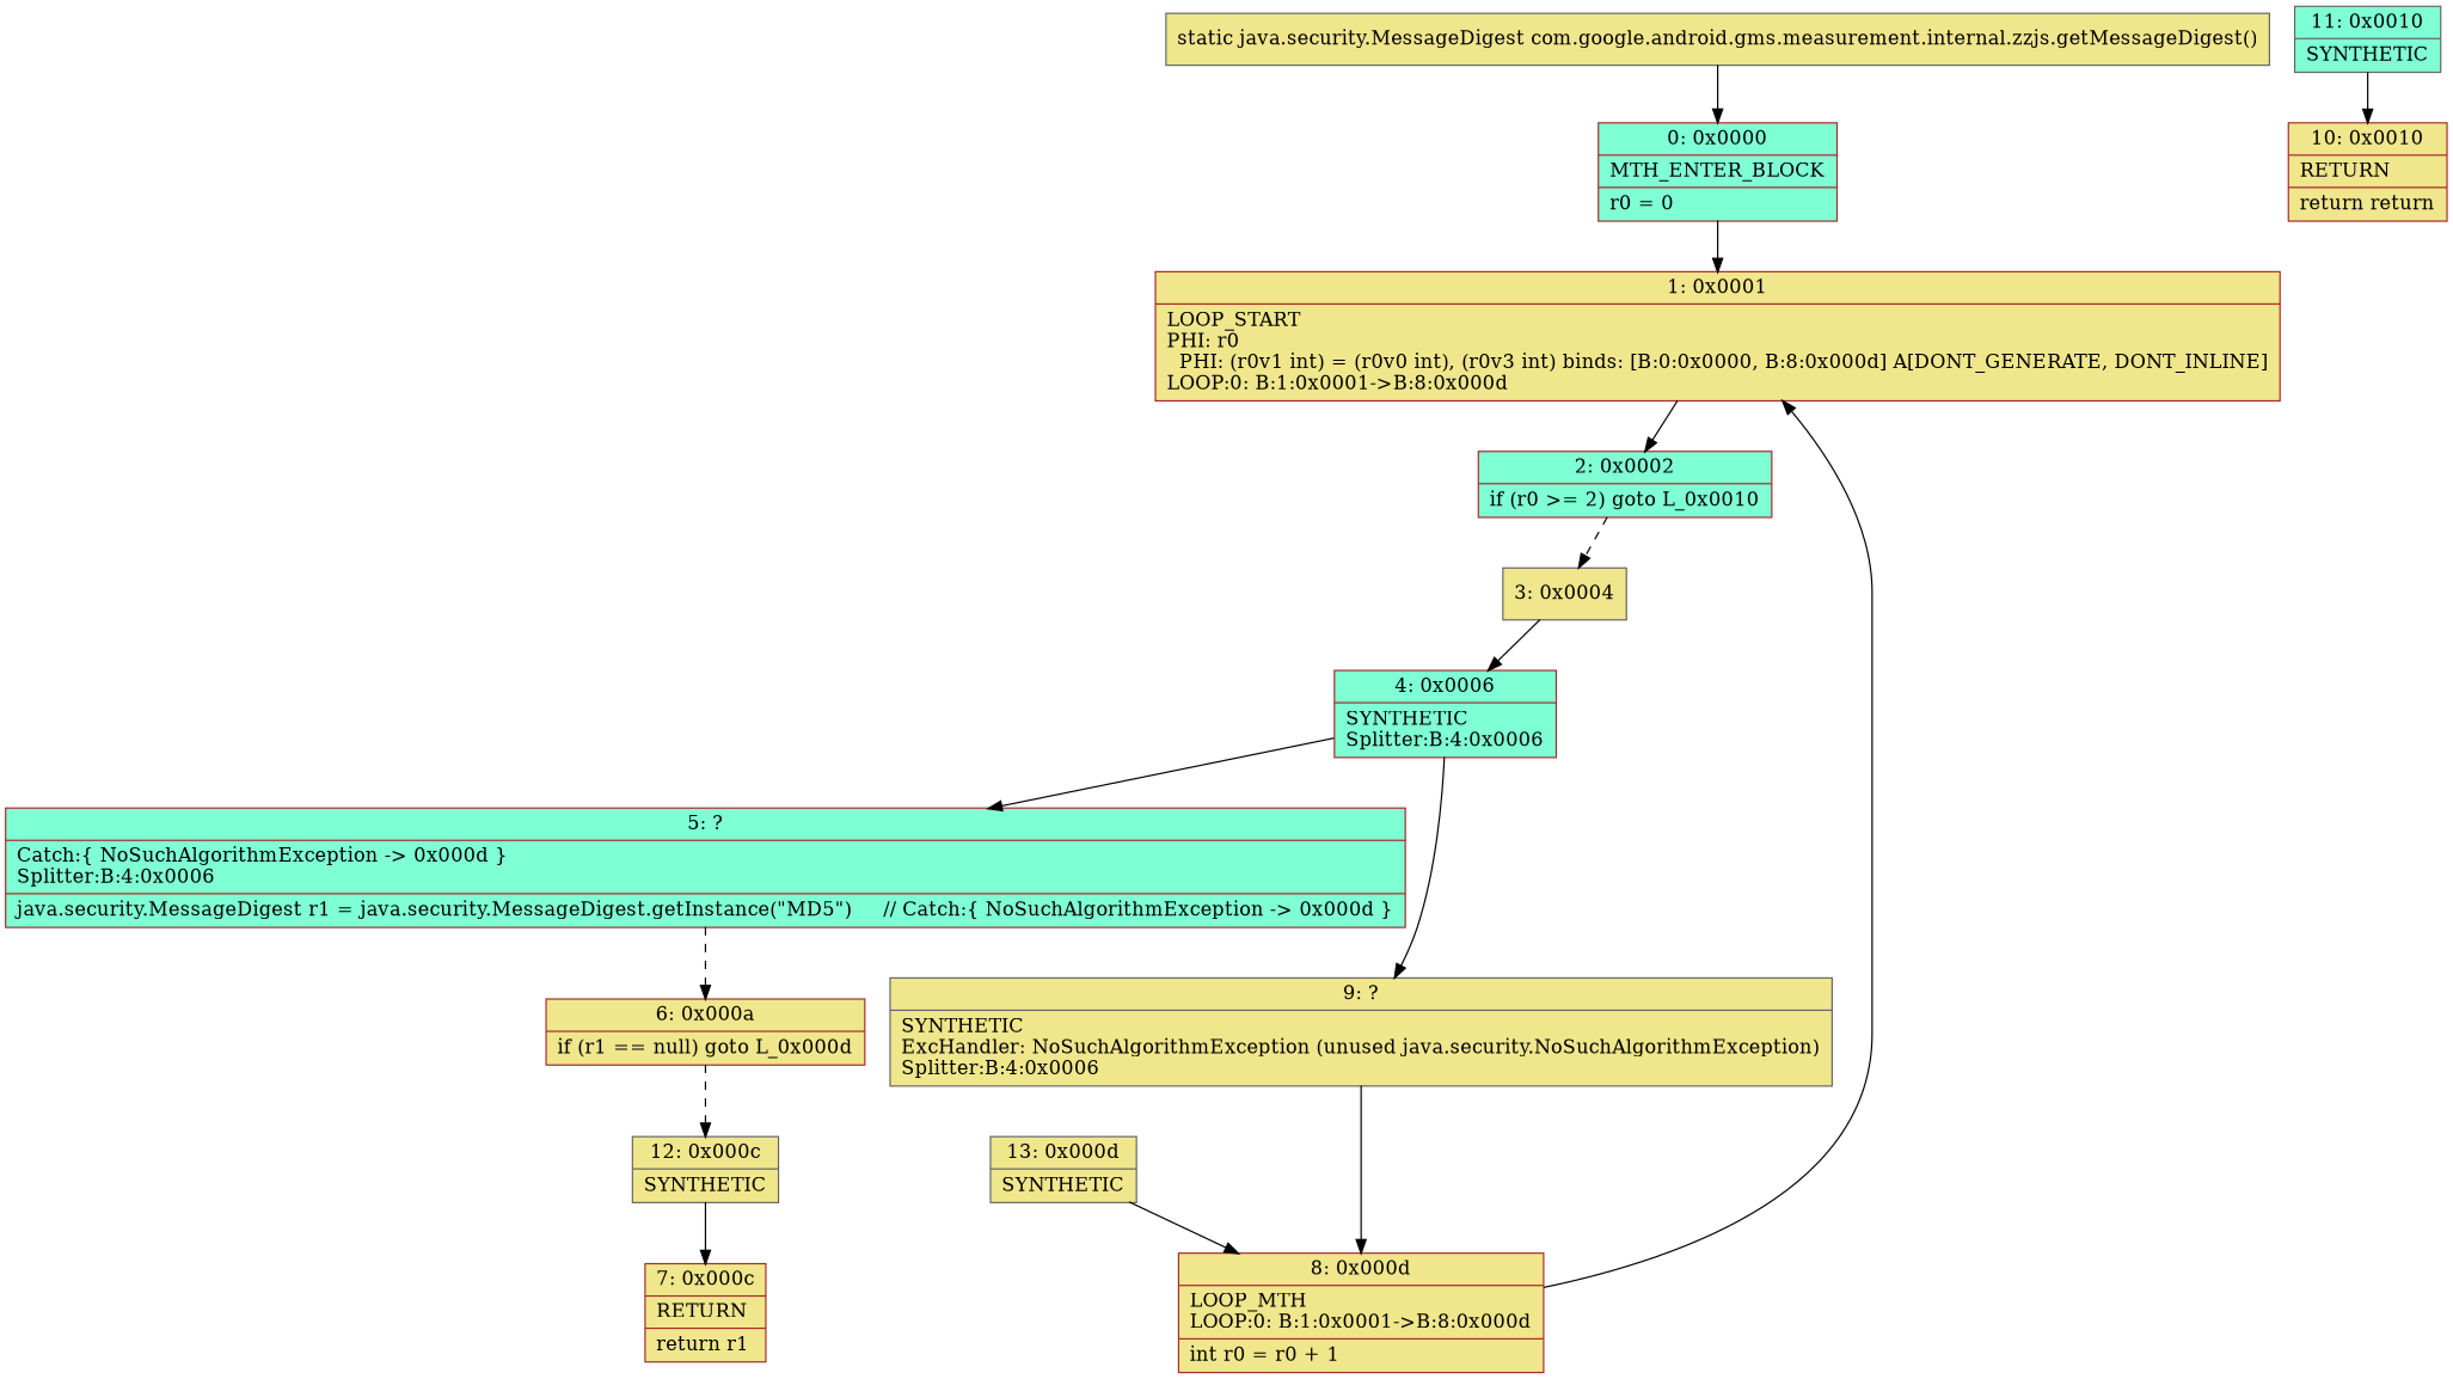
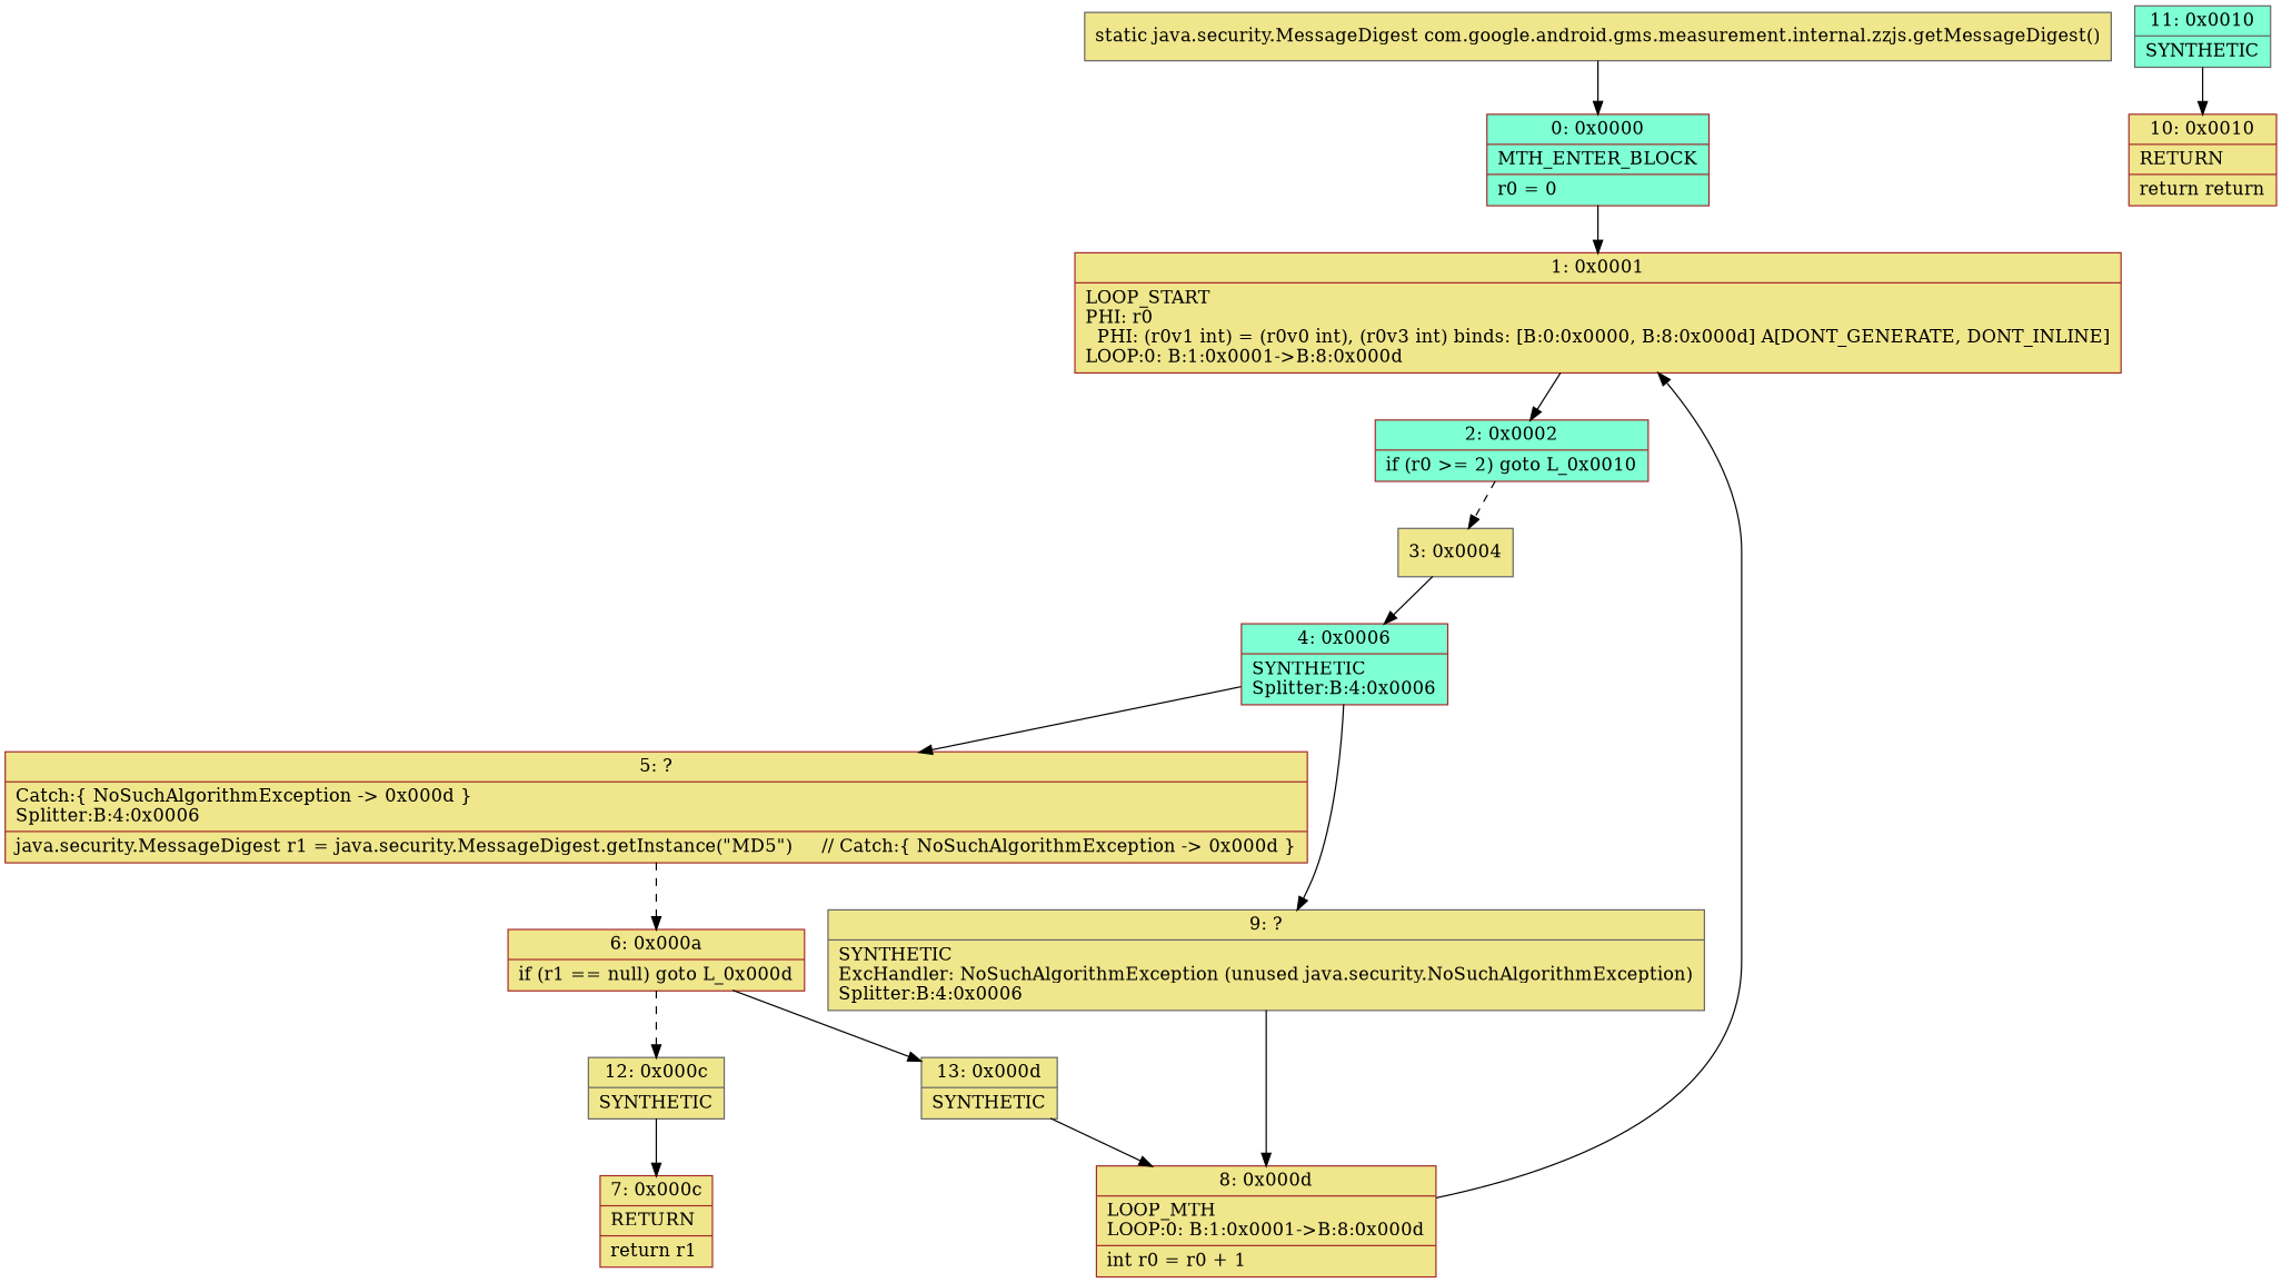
  digraph {
    node [color=brown fillcolor=khaki shape=record style=filled]
    n1 [fillcolor=aquamarine label="{0\:\ 0x0000|MTH_ENTER_BLOCK\l|r0 = 0\l}"]
    n2 [label="{1\:\ 0x0001|LOOP_START\lPHI: r0 \l  PHI: (r0v1 int) = (r0v0 int), (r0v3 int) binds: [B:0:0x0000, B:8:0x000d] A[DONT_GENERATE, DONT_INLINE]\lLOOP:0: B:1:0x0001\-\>B:8:0x000d\l}"]
    n3 [fillcolor=aquamarine label="{2\:\ 0x0002|if (r0 \>= 2) goto L_0x0010\l}"]
    n4 [color=gray40 label="{3\:\ 0x0004}"]
    n5 [fillcolor=aquamarine label="{4\:\ 0x0006|SYNTHETIC\lSplitter:B:4:0x0006\l}"]
    n6 [color=gray40 fillcolor=aquamarine label="{11\:\ 0x0010|SYNTHETIC\l}"]
    n7 [label="{10\:\ 0x0010|RETURN\l|return return\l}"]
-   n8 [fillcolor=aquamarine label="{5\:\ ?|Catch:\{ NoSuchAlgorithmException \-\> 0x000d \}\lSplitter:B:4:0x0006\l|java.security.MessageDigest r1 = java.security.MessageDigest.getInstance(\"MD5\")     \/\/ Catch:\{ NoSuchAlgorithmException \-\> 0x000d \}\l}"]
+   n8 [label="{5\:\ ?|Catch:\{ NoSuchAlgorithmException \-\> 0x000d \}\lSplitter:B:4:0x0006\l|java.security.MessageDigest r1 = java.security.MessageDigest.getInstance(\"MD5\")     \/\/ Catch:\{ NoSuchAlgorithmException \-\> 0x000d \}\l}"]
    n9 [color=gray40 label="{9\:\ ?|SYNTHETIC\lExcHandler: NoSuchAlgorithmException (unused java.security.NoSuchAlgorithmException)\lSplitter:B:4:0x0006\l}"]
    n10 [label="{6\:\ 0x000a|if (r1 == null) goto L_0x000d\l}"]
    n11 [label="{8\:\ 0x000d|LOOP_MTH\lLOOP:0: B:1:0x0001\-\>B:8:0x000d\l|int r0 = r0 + 1\l}"]
    n12 [color=gray40 label="{12\:\ 0x000c|SYNTHETIC\l}"]
    n13 [color=gray40 label="{13\:\ 0x000d|SYNTHETIC\l}"]
    n14 [label="{7\:\ 0x000c|RETURN\l|return r1\l}"]
    n15 [color=gray40 label="{static java.security.MessageDigest com.google.android.gms.measurement.internal.zzjs.getMessageDigest() }"]
    n1 -> n2
    n2 -> n3
    n3 -> n4 [style=dashed]
    n4 -> n5
    n5 -> n8
    n5 -> n9
    n6 -> n7
    n8 -> n10 [style=dashed]
    n9 -> n11
    n10 -> n12 [style=dashed]
+   n10 -> n13
    n11 -> n2
    n12 -> n14
    n13 -> n11
    n15 -> n1
  }
